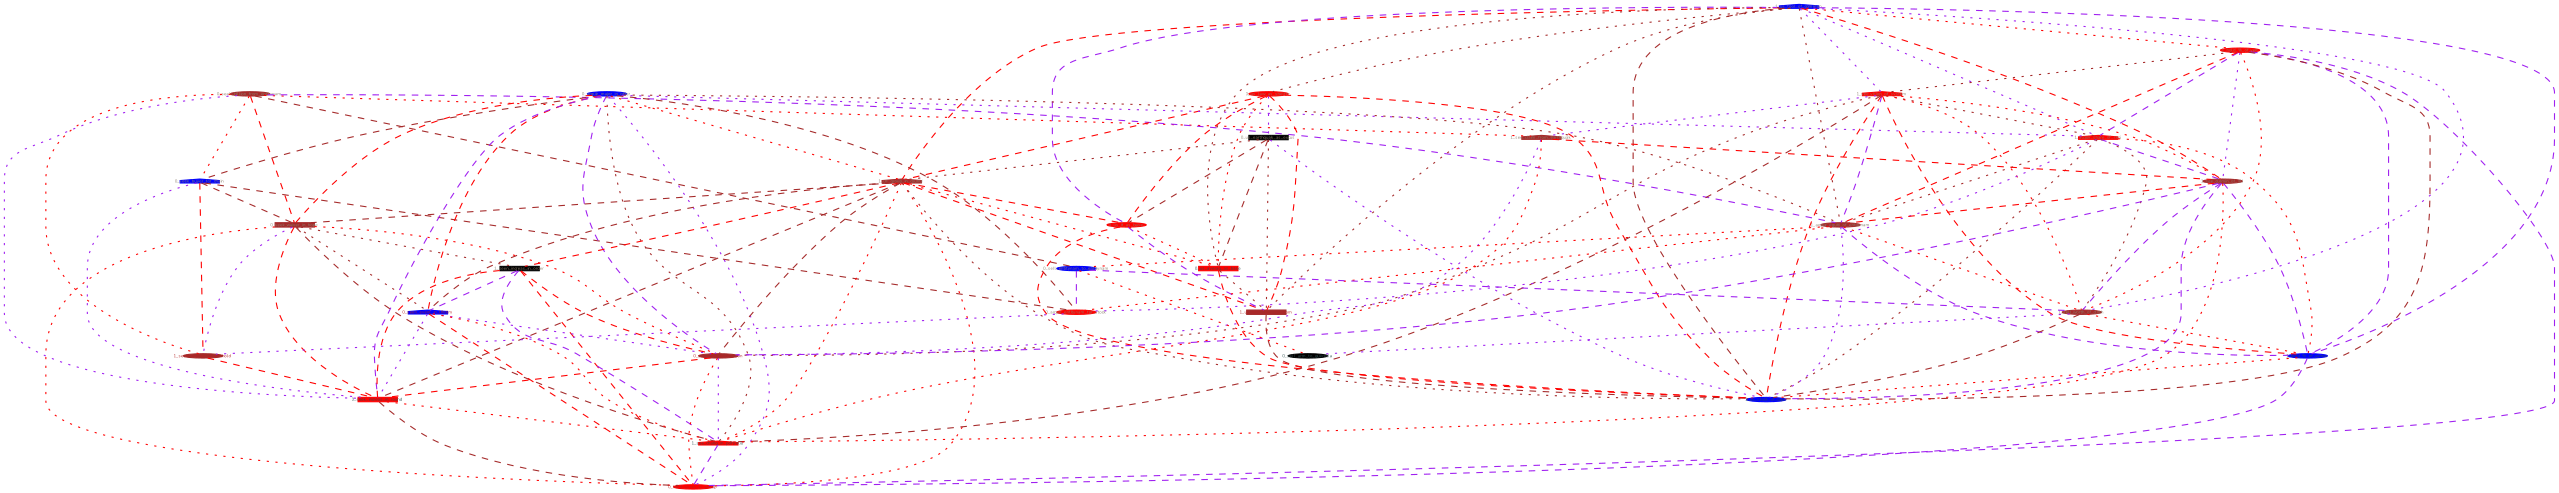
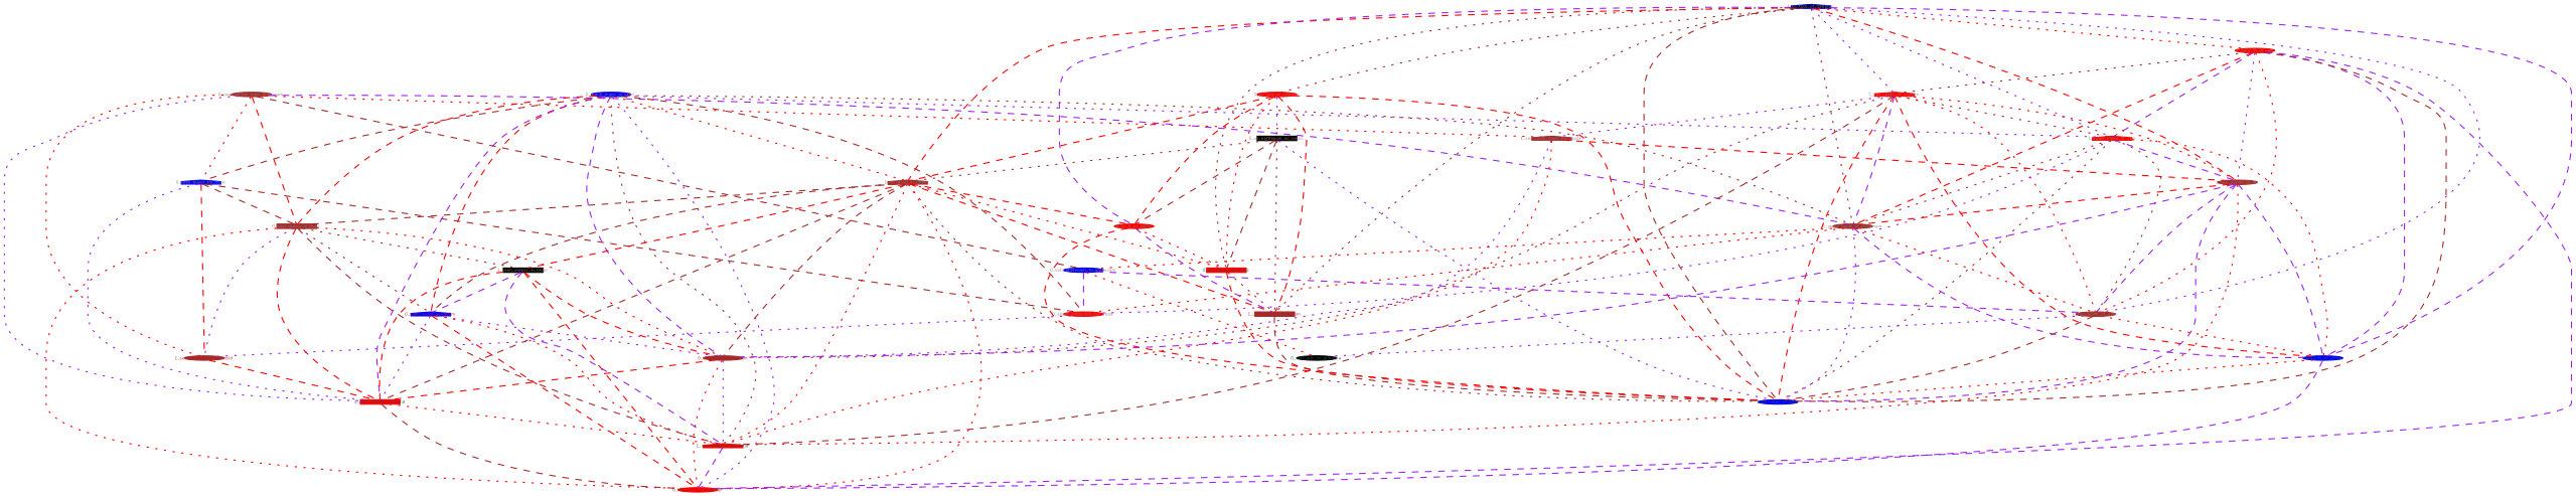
  graph {
    fontname=Nunito
    node [color=brown fixedsize=true fontcolor="#8b7d6b" fontname=Nunito fontsize=4 shape=ellipse style=filled]
    edge [color=red fontname=Nunito style=dashed w=1]
    "0_seek_billion_from_entitynam " [height=.06 width=.5]
-   "1_us_tool_of_commun " [color=blue height=.06 shape=house width=.5]
+   "1_us_tool_of_commun " [color=blue height=.06 shape=house width=.5 fillcolor=black]
    "0_us_law_as_shelter " [color=red height=.06 width=.5]
    "1_hold_%_of_yen " [color=red height=.06 width=.5]
    "0_us_earthquak_as_excus " [color=black height=.06 shape=box width=.5]
    "0_seek_buyer_for_chain " [color=blue height=.06 shape=house width=.5]
    "0_acquir_major_in_offer " [color=blue height=.06 width=.5]
    "1_us_group_in_countri " [height=.06 shape=house width=.5]
    "1_see_vision_of_system " [color=red height=.06 shape=house width=.5]
    "1_acquir_share_of_seri " [color=red height=.06 shape=house width=.5]
    "1_see_claim_from_earthquak " [height=.06 shape=house width=.5]
    "0_seek_waiver_in_hope " [height=.06 shape=box width=.5]
    "1_seen_increas_in_order " [color=black height=.06 shape=box width=.5]
    "0_us_it_as_base " [color=red height=.06 width=.5]
    "1_see_culmin_of_all " [height=.06 width=.5]
    "1_acquir_equiti_of_entitynam " [height=.06 width=.5]
    "0_sell_entitynam_to_entitynam " [color=blue height=.06 width=.5]
    "1_sell_worth_of_cloth " [height=.06 width=.5]
    "0_acquir_entitynam_for_stock " [color=red height=.06 width=.5]
    "0_seen_event_in_lifetim " [color=blue fontcolor="#b22222" height=.06 shape=house width=.5]
    "1_us_term_like_syndrom " [fontcolor="#b22222" height=.06 shape=box width=.5]
    "1_seek_approv_for_withhold " [fontcolor="#b22222" height=.06 width=.5]
    "0_see_vaniti_in_everyon " [fontcolor="#b22222" height=.06 width=.5]
    "0_hold_asset_in_anticip " [color=red fontcolor="#b22222" height=.06 width=.5]
    "0_seek_increas_in_round " [color=red fontcolor="#2f4f4f" height=.06 shape=box width=.5]
    "0_us_averag_as_base " [color=red fontcolor="#2f4f4f" height=.06 shape=box width=.5]
    "1_hold_%_of_ventur " [color=blue fontcolor="#2f4f4f" height=.06 width=.5]
    "1_us_stock_of_capit " [color=blue fontcolor="#2f4f4f" height=.06 width=.5]
    "1_see_chang_in_portfolio " [color=red fontcolor="#2f4f4f" height=.06 shape=house width=.5]
    "0_sell_arm_to_guerrilla " [color=black fontcolor="#2f4f4f" height=.06 width=.5]
    subgraph sub_1 {
      "0_seek_billion_from_entitynam "
      "1_us_tool_of_commun "
      "0_us_law_as_shelter "
      "1_hold_%_of_yen "
      "0_us_earthquak_as_excus "
      "0_seek_buyer_for_chain "
      "0_acquir_major_in_offer "
      "1_us_group_in_countri "
      "1_see_vision_of_system "
      "1_acquir_share_of_seri "
      "1_see_claim_from_earthquak "
      "0_seek_waiver_in_hope "
      "1_seen_increas_in_order "
      "0_us_it_as_base "
      "1_see_culmin_of_all "
      "1_acquir_equiti_of_entitynam "
      "0_sell_entitynam_to_entitynam "
      "1_sell_worth_of_cloth "
      "0_acquir_entitynam_for_stock "
    }
    subgraph sub_2 {
      "0_seen_event_in_lifetim "
      "1_us_term_like_syndrom "
      "1_seek_approv_for_withhold "
      "0_see_vaniti_in_everyon "
      "0_hold_asset_in_anticip "
    }
    "0_seek_billion_from_entitynam " -- "0_seek_buyer_for_chain " [style=dotted]
    "0_seek_billion_from_entitynam " -- "1_see_claim_from_earthquak " [style=dotted]
    "0_seek_billion_from_entitynam " -- "0_seek_waiver_in_hope "
    "0_seek_billion_from_entitynam " -- "1_acquir_equiti_of_entitynam " [color=purple]
    "0_seek_billion_from_entitynam " -- "0_sell_entitynam_to_entitynam " [color=brown]
    "0_seek_billion_from_entitynam " -- "1_seek_approv_for_withhold " [style=dotted]
    "0_seek_billion_from_entitynam " -- "0_seek_increas_in_round " [color=purple style=dotted]
    "1_us_tool_of_commun " -- "0_us_law_as_shelter " [color=brown style=dotted]
    "1_us_tool_of_commun " -- "1_hold_%_of_yen " [style=dotted]
    "1_us_tool_of_commun " -- "1_us_group_in_countri "
    "1_us_tool_of_commun " -- "1_see_vision_of_system " [color=purple style=dotted]
    "1_us_tool_of_commun " -- "1_acquir_share_of_seri " [color=purple style=dotted]
    "1_us_tool_of_commun " -- "0_us_it_as_base " [color=purple]
    "1_us_tool_of_commun " -- "1_see_culmin_of_all "
    "1_us_tool_of_commun " -- "1_acquir_equiti_of_entitynam " [color=brown style=dotted]
    "1_us_tool_of_commun " -- "1_sell_worth_of_cloth " [color=purple style=dotted]
    "1_us_tool_of_commun " -- "1_us_term_like_syndrom " [color=brown style=dotted]
    "1_us_tool_of_commun " -- "0_us_averag_as_base " [color=brown style=dotted]
    "1_us_tool_of_commun " -- "1_hold_%_of_ventur " [color=purple]
    "1_us_tool_of_commun " -- "1_us_stock_of_capit " [color=brown w=2]
    "0_us_law_as_shelter " -- "0_us_earthquak_as_excus " [color=purple style=dotted w=2]
    "0_us_law_as_shelter " -- "1_us_group_in_countri "
    "0_us_law_as_shelter " -- "0_us_it_as_base " [w=2]
    "0_us_law_as_shelter " -- "1_us_term_like_syndrom "
    "0_us_law_as_shelter " -- "0_us_averag_as_base " [style=dotted w=2]
    "0_us_law_as_shelter " -- "1_us_stock_of_capit "
    "1_hold_%_of_yen " -- "1_see_vision_of_system " [color=brown style=dotted]
    "1_hold_%_of_yen " -- "1_acquir_share_of_seri " [color=purple]
    "1_hold_%_of_yen " -- "1_see_culmin_of_all " [color=purple style=dotted]
    "1_hold_%_of_yen " -- "1_acquir_equiti_of_entitynam "
    "1_hold_%_of_yen " -- "1_sell_worth_of_cloth " [style=dotted]
    "1_hold_%_of_yen " -- "0_hold_asset_in_anticip " [color=purple]
    "1_hold_%_of_yen " -- "1_hold_%_of_ventur " [color=purple w=3]
    "1_hold_%_of_yen " -- "1_us_stock_of_capit " [color=brown]
    "0_us_earthquak_as_excus " -- "1_us_group_in_countri " [color=brown style=dotted]
    "0_us_earthquak_as_excus " -- "0_us_it_as_base " [color=brown w=2]
    "0_us_earthquak_as_excus " -- "1_us_term_like_syndrom " [color=brown style=dotted]
    "0_us_earthquak_as_excus " -- "0_us_averag_as_base " [color=brown w=2]
    "0_us_earthquak_as_excus " -- "1_us_stock_of_capit " [color=purple style=dotted]
    "0_seek_buyer_for_chain " -- "0_seek_waiver_in_hope " [color=brown]
    "0_seek_buyer_for_chain " -- "0_acquir_entitynam_for_stock " [color=brown]
    "0_seek_buyer_for_chain " -- "1_seek_approv_for_withhold " [w=2]
    "0_seek_buyer_for_chain " -- "0_seek_increas_in_round " [color=purple style=dotted]
    "0_acquir_major_in_offer " -- "0_seek_buyer_for_chain " [color=brown]
    "0_acquir_major_in_offer " -- "1_us_group_in_countri " [style=dotted]
    "0_acquir_major_in_offer " -- "1_acquir_share_of_seri " [color=purple style=dotted]
    "0_acquir_major_in_offer " -- "0_seek_waiver_in_hope "
    "0_acquir_major_in_offer " -- "1_acquir_equiti_of_entitynam " [color=brown style=dotted]
    "0_acquir_major_in_offer " -- "0_acquir_entitynam_for_stock " [color=brown]
    "0_acquir_major_in_offer " -- "0_seen_event_in_lifetim "
    "0_acquir_major_in_offer " -- "0_see_vaniti_in_everyon " [color=purple]
    "0_acquir_major_in_offer " -- "0_hold_asset_in_anticip " [color=purple style=dotted]
    "0_acquir_major_in_offer " -- "0_seek_increas_in_round " [color=purple]
    "0_acquir_major_in_offer " -- "1_see_chang_in_portfolio " [color=brown style=dotted]
    "1_us_group_in_countri " -- "0_seek_waiver_in_hope " [color=brown]
    "1_us_group_in_countri " -- "1_seen_increas_in_order "
    "1_us_group_in_countri " -- "0_us_it_as_base "
    "1_us_group_in_countri " -- "0_seen_event_in_lifetim " [color=brown]
    "1_us_group_in_countri " -- "1_us_term_like_syndrom "
    "1_us_group_in_countri " -- "0_see_vaniti_in_everyon " [color=brown]
    "1_us_group_in_countri " -- "0_hold_asset_in_anticip " [style=dotted]
    "1_us_group_in_countri " -- "0_seek_increas_in_round " [color=brown]
    "1_us_group_in_countri " -- "0_us_averag_as_base " [style=dotted]
    "1_us_group_in_countri " -- "1_us_stock_of_capit " [color=brown style=dotted]
    "1_us_group_in_countri " -- "1_see_chang_in_portfolio " [style=dotted]
    "1_see_vision_of_system " -- "1_acquir_share_of_seri " [color=brown style=dotted]
    "1_see_vision_of_system " -- "1_see_claim_from_earthquak " [color=purple style=dotted]
    "1_see_vision_of_system " -- "1_see_culmin_of_all " [style=dotted w=2]
    "1_see_vision_of_system " -- "1_acquir_equiti_of_entitynam " [color=purple]
    "1_see_vision_of_system " -- "1_sell_worth_of_cloth " [style=dotted]
    "1_see_vision_of_system " -- "0_see_vaniti_in_everyon " [color=brown style=dotted]
    "1_see_vision_of_system " -- "1_hold_%_of_ventur "
    "1_see_vision_of_system " -- "1_us_stock_of_capit "
    "1_see_vision_of_system " -- "1_see_chang_in_portfolio " [color=brown]
    "1_acquir_share_of_seri " -- "1_see_culmin_of_all " [color=purple]
    "1_acquir_share_of_seri " -- "1_acquir_equiti_of_entitynam " [color=brown style=dotted w=2]
    "1_acquir_share_of_seri " -- "1_sell_worth_of_cloth " [color=brown style=dotted]
    "1_acquir_share_of_seri " -- "0_acquir_entitynam_for_stock " [color=purple style=dotted]
    "1_acquir_share_of_seri " -- "1_hold_%_of_ventur " [style=dotted]
    "1_acquir_share_of_seri " -- "1_us_stock_of_capit " [color=brown style=dotted]
    "1_see_claim_from_earthquak " -- "1_see_culmin_of_all "
    "1_see_claim_from_earthquak " -- "0_see_vaniti_in_everyon " [color=purple style=dotted]
    "1_see_claim_from_earthquak " -- "1_see_chang_in_portfolio " [style=dotted]
    "0_seek_waiver_in_hope " -- "1_seen_increas_in_order " [color=brown style=dotted]
    "0_seek_waiver_in_hope " -- "0_seen_event_in_lifetim " [color=brown style=dotted]
    "0_seek_waiver_in_hope " -- "1_seek_approv_for_withhold " [color=purple style=dotted]
    "0_seek_waiver_in_hope " -- "0_see_vaniti_in_everyon " [style=dotted]
    "0_seek_waiver_in_hope " -- "0_hold_asset_in_anticip " [style=dotted]
    "0_seek_waiver_in_hope " -- "0_seek_increas_in_round " [w=2]
    "0_seek_waiver_in_hope " -- "1_see_chang_in_portfolio " [color=brown]
    "1_seen_increas_in_order " -- "0_seen_event_in_lifetim " [color=purple w=2]
    "1_seen_increas_in_order " -- "0_see_vaniti_in_everyon "
    "1_seen_increas_in_order " -- "0_hold_asset_in_anticip "
    "1_seen_increas_in_order " -- "0_seek_increas_in_round " [w=2]
    "1_seen_increas_in_order " -- "1_see_chang_in_portfolio " [color=purple]
    "0_us_it_as_base " -- "1_us_term_like_syndrom " [color=purple]
    "0_us_it_as_base " -- "0_us_averag_as_base " [style=dotted w=3]
    "0_us_it_as_base " -- "1_us_stock_of_capit "
    "1_see_culmin_of_all " -- "1_acquir_equiti_of_entitynam "
    "1_see_culmin_of_all " -- "1_sell_worth_of_cloth " [color=purple]
    "1_see_culmin_of_all " -- "0_see_vaniti_in_everyon " [color=purple]
    "1_see_culmin_of_all " -- "1_hold_%_of_ventur " [color=purple]
    "1_see_culmin_of_all " -- "1_us_stock_of_capit " [color=purple]
    "1_see_culmin_of_all " -- "1_see_chang_in_portfolio " [style=dotted]
    "1_acquir_equiti_of_entitynam " -- "0_sell_entitynam_to_entitynam " [style=dotted]
    "1_acquir_equiti_of_entitynam " -- "1_sell_worth_of_cloth " [style=dotted]
    "1_acquir_equiti_of_entitynam " -- "0_acquir_entitynam_for_stock " [style=dotted]
    "1_acquir_equiti_of_entitynam " -- "1_hold_%_of_ventur " [color=purple]
    "1_acquir_equiti_of_entitynam " -- "1_us_stock_of_capit " [color=purple style=dotted]
    "0_sell_entitynam_to_entitynam " -- "1_sell_worth_of_cloth " [color=purple]
    "0_sell_entitynam_to_entitynam " -- "0_acquir_entitynam_for_stock " [color=purple]
    "0_sell_entitynam_to_entitynam " -- "0_sell_arm_to_guerrilla " [style=dotted w=2]
    "1_sell_worth_of_cloth " -- "1_hold_%_of_ventur " [style=dotted]
    "1_sell_worth_of_cloth " -- "1_us_stock_of_capit " [color=brown]
    "1_sell_worth_of_cloth " -- "0_sell_arm_to_guerrilla " [color=purple style=dotted]
    "0_acquir_entitynam_for_stock " -- "1_seek_approv_for_withhold " [color=purple style=dotted]
    "0_seen_event_in_lifetim " -- "0_see_vaniti_in_everyon " [color=purple style=dotted]
    "0_seen_event_in_lifetim " -- "0_hold_asset_in_anticip "
    "0_seen_event_in_lifetim " -- "0_seek_increas_in_round " [color=purple style=dotted]
    "0_seen_event_in_lifetim " -- "1_see_chang_in_portfolio " [style=dotted]
    "1_us_term_like_syndrom " -- "1_us_stock_of_capit " [color=brown]
    "1_seek_approv_for_withhold " -- "0_seek_increas_in_round "
    "0_see_vaniti_in_everyon " -- "0_hold_asset_in_anticip " [style=dotted]
    "0_see_vaniti_in_everyon " -- "0_seek_increas_in_round "
    "0_see_vaniti_in_everyon " -- "1_see_chang_in_portfolio " [color=purple style=dotted w=2]
    "0_seek_increas_in_round " -- "0_hold_asset_in_anticip " [color=brown]
    "0_seek_increas_in_round " -- "1_see_chang_in_portfolio " [style=dotted]
    "0_us_averag_as_base " -- "1_us_term_like_syndrom " [color=brown style=dotted]
    "0_us_averag_as_base " -- "1_us_stock_of_capit "
    "1_hold_%_of_ventur " -- "0_hold_asset_in_anticip " [color=purple]
    "1_hold_%_of_ventur " -- "1_us_stock_of_capit " [style=dotted]
    "1_see_chang_in_portfolio " -- "0_hold_asset_in_anticip " [color=purple]
  }
